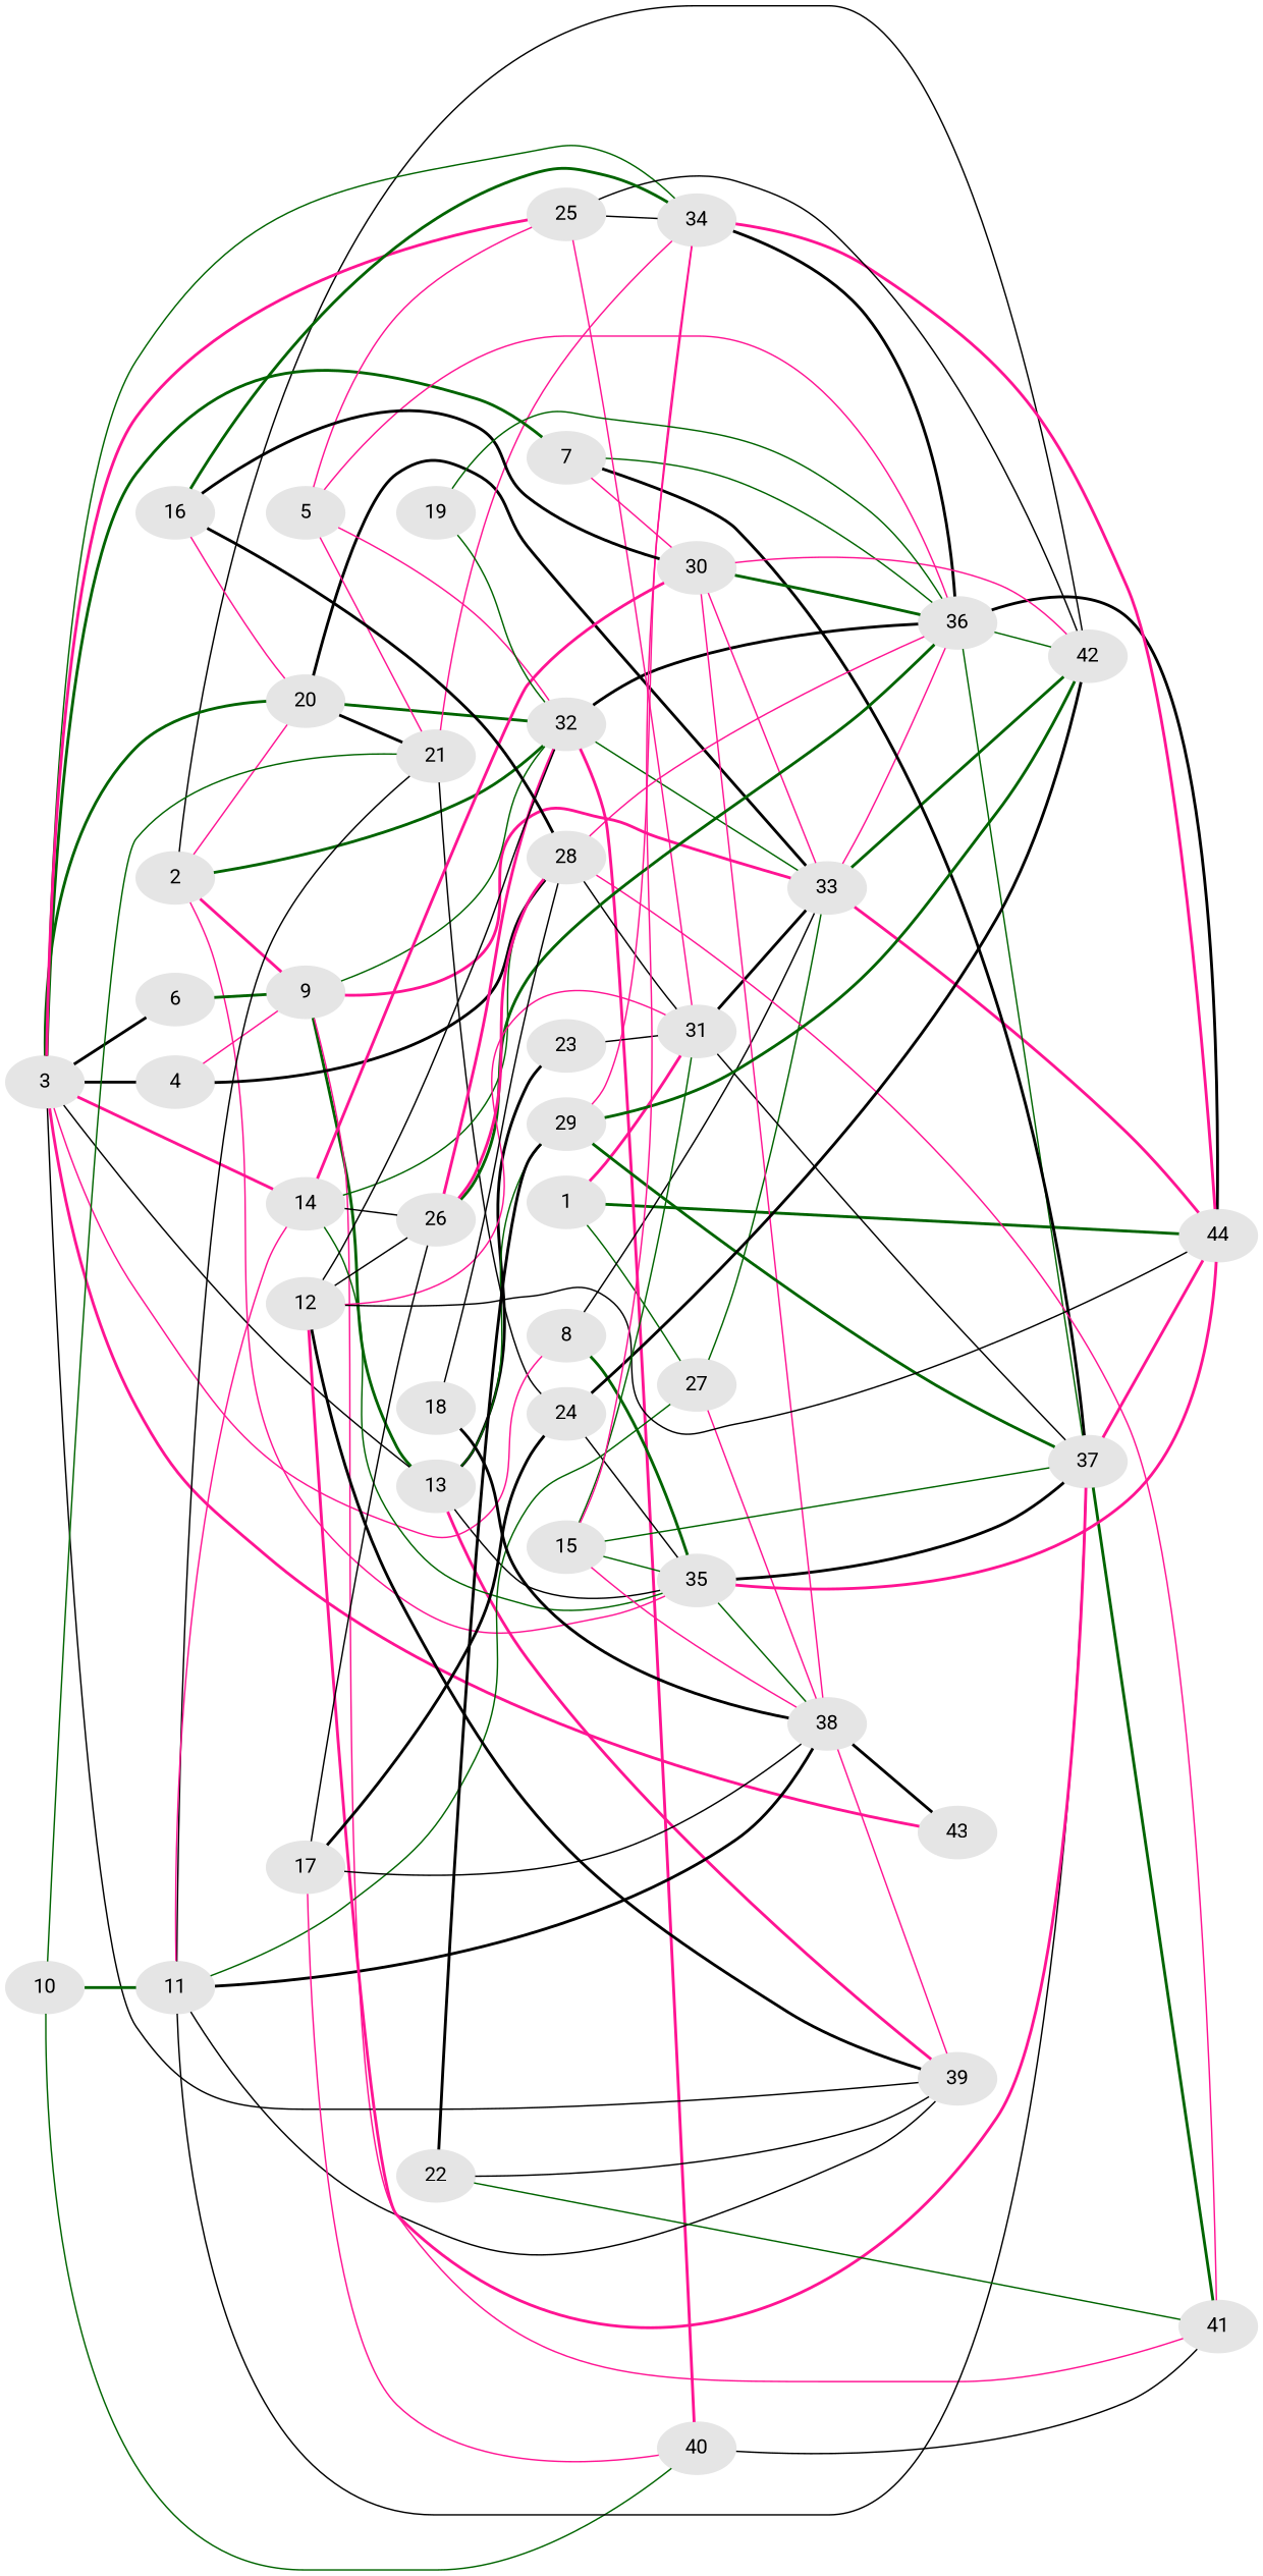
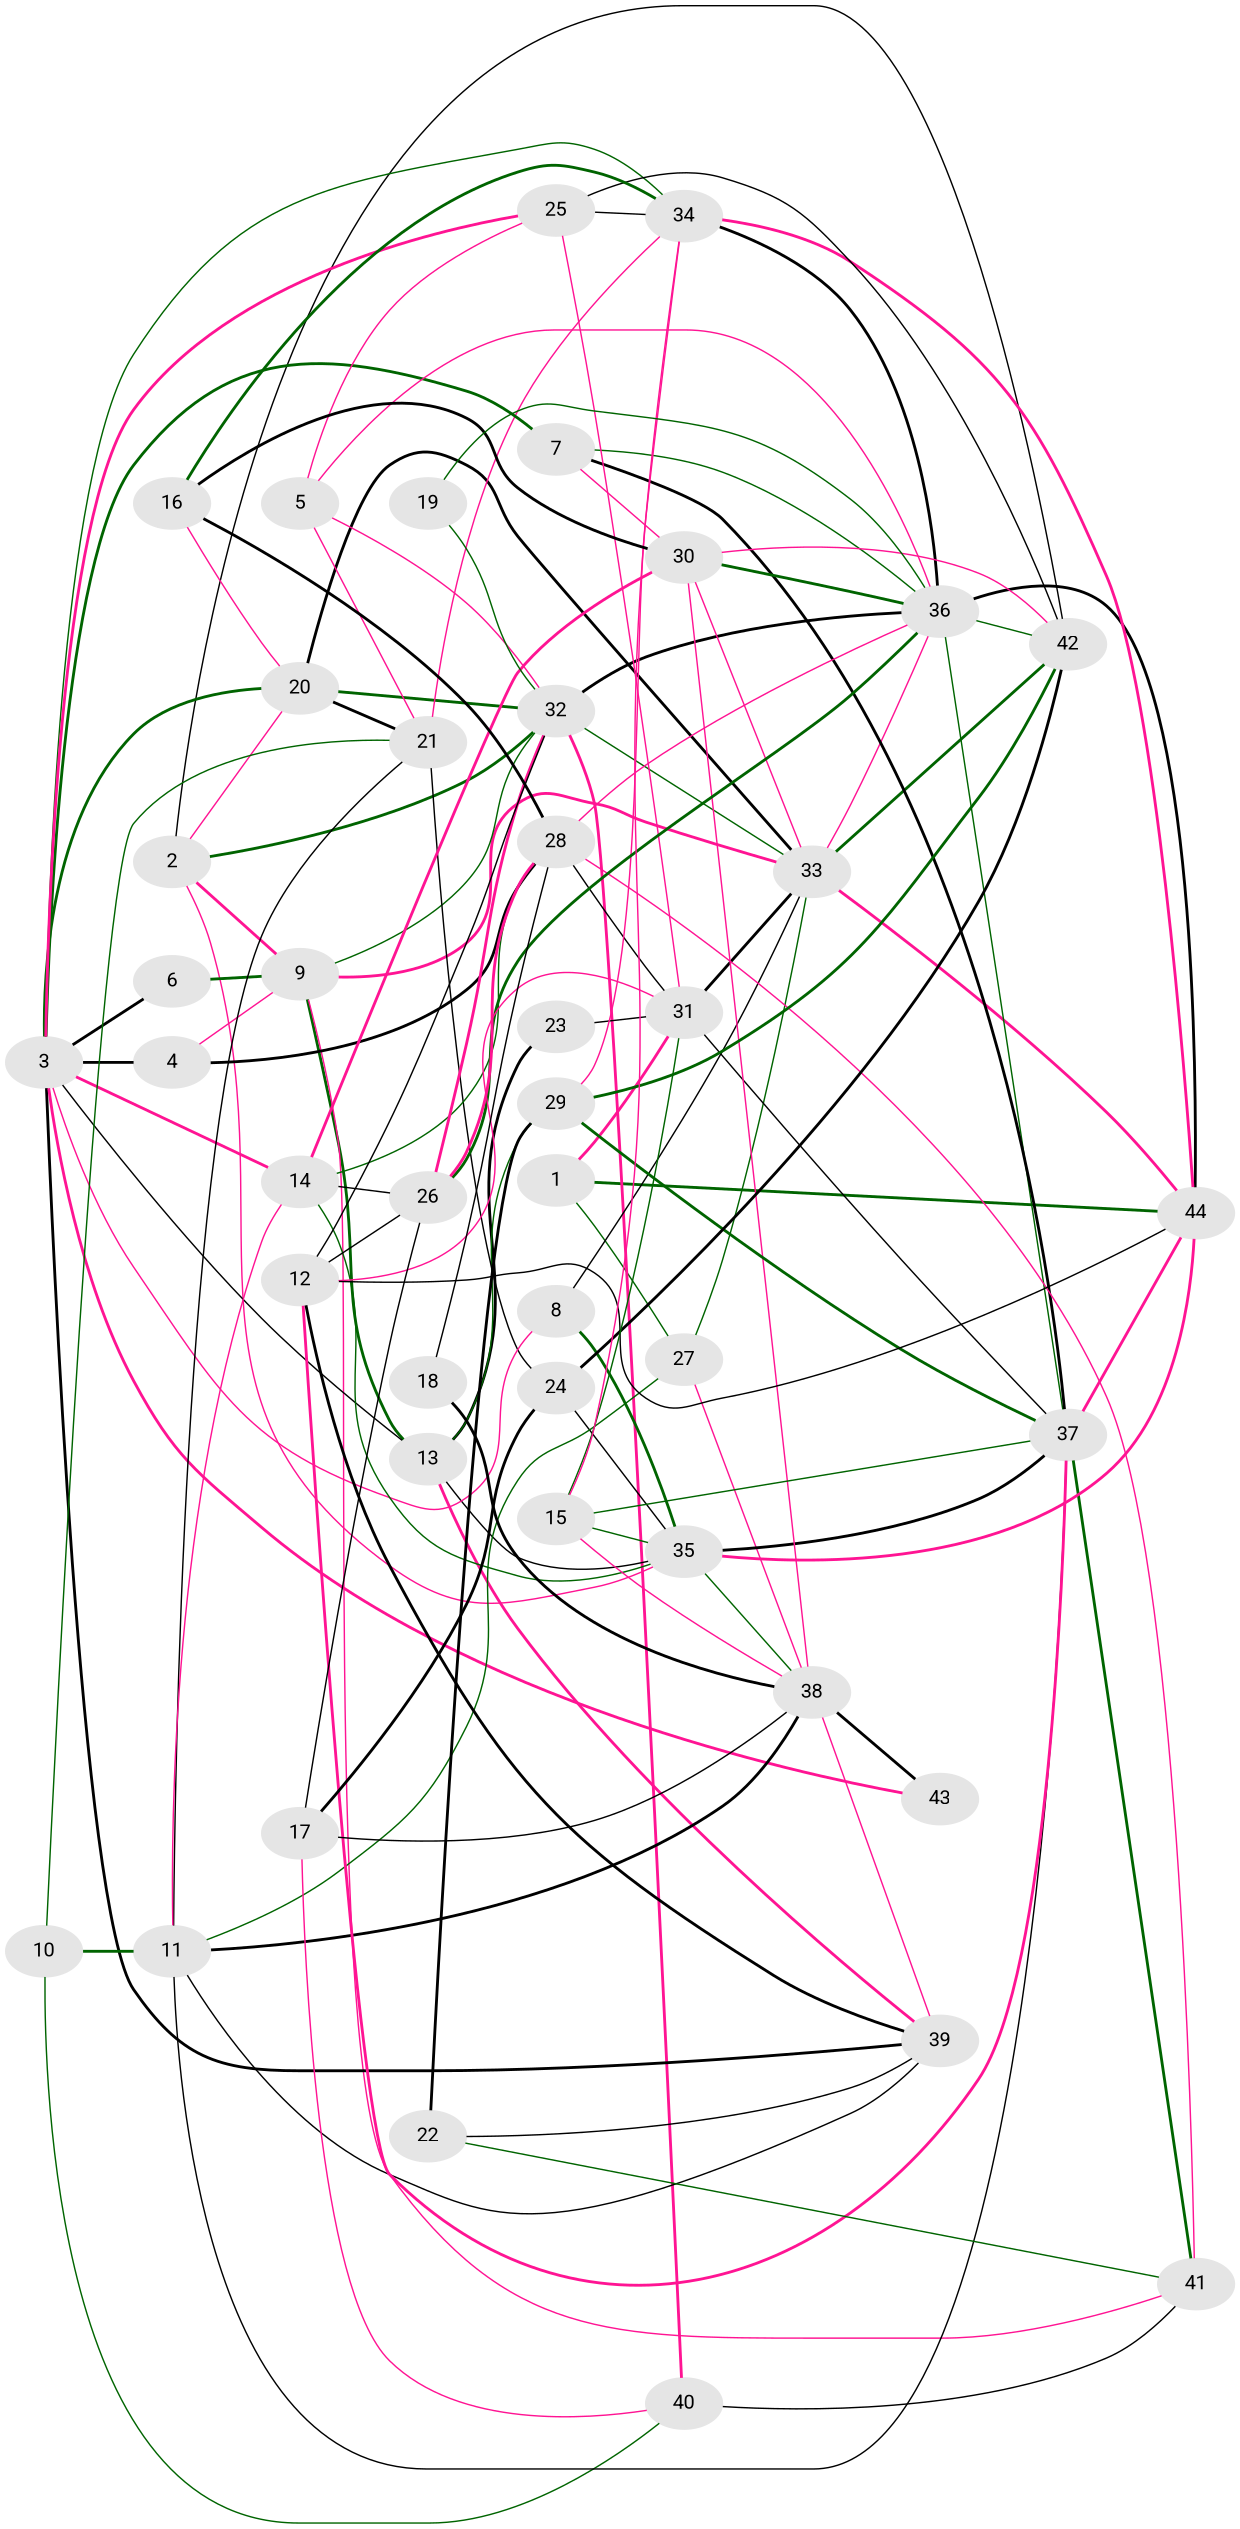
  graph {
    fontname=Roboto
    rankdir=LR
    node [color=gray90 fontname=Roboto style=filled]
    edge [color=black fontname=Roboto style=solid weight=1.0]
    1
    27
    31
    44
    33
    38
    37
    2
    9
    20
    32
    35
    42
    13
    41
    21
    36
    40
    34
    3
    4
    6
    7
    8
    14
    25
    39
    43
    28
    30
    23
    29
    26
    5
    24
    10
    11
    12
    15
    16
    17
    18
    19
    22
    1 -- 27 [color=darkgreen]
    1 -- 31 [color=deeppink style=bold]
    1 -- 44 [color=darkgreen style=bold]
    27 -- 33 [color=darkgreen]
    27 -- 38 [color=deeppink]
    31 -- 33 [style=bold]
    31 -- 37
    33 -- 44 [color=deeppink style=bold]
    33 -- 42 [color=darkgreen style=bold]
    33 -- 36 [color=deeppink]
    38 -- 39 [color=deeppink]
    38 -- 43 [style=bold]
    37 -- 44 [color=deeppink style=bold]
    37 -- 41 [color=darkgreen style=bold]
    2 -- 9 [color=deeppink style=bold]
    2 -- 20 [color=deeppink]
    2 -- 32 [color=darkgreen style=bold weight=2.0]
    2 -- 35 [color=deeppink]
    2 -- 42
    9 -- 33 [color=deeppink style=bold]
    9 -- 32 [color=darkgreen weight=2.0]
    9 -- 13 [color=darkgreen style=bold]
    9 -- 41 [color=deeppink]
    20 -- 33 [style=bold]
    20 -- 32 [color=darkgreen style=bold]
    20 -- 21 [style=bold]
    32 -- 33 [color=darkgreen]
    32 -- 36 [style=bold]
    32 -- 40 [color=deeppink style=bold]
    35 -- 44 [color=deeppink style=bold weight=2.0]
    35 -- 38 [color=darkgreen]
    35 -- 37 [style=bold]
    13 -- 35
    13 -- 39 [color=deeppink style=bold]
    13 -- 23 [style=bold]
    13 -- 29 [color=darkgreen]
    21 -- 34 [color=deeppink]
    21 -- 24
    36 -- 44 [style=bold]
    36 -- 37 [color=darkgreen]
    36 -- 42 [color=darkgreen weight=2.0]
    40 -- 41
    34 -- 44 [color=deeppink style=bold]
    34 -- 36 [style=bold]
    3 -- 20 [color=darkgreen style=bold]
    3 -- 13
    3 -- 34 [color=darkgreen]
    3 -- 4 [style=bold]
    3 -- 6 [style=bold]
    3 -- 7 [color=darkgreen style=bold]
    3 -- 8 [color=deeppink]
    3 -- 14 [color=deeppink style=bold]
    3 -- 25 [color=deeppink style=bold]
-   3 -- 39
+   3 -- 39 [style=bold]
    3 -- 43 [color=deeppink style=bold]
    4 -- 9 [color=deeppink]
    4 -- 28 [style=bold]
    6 -- 9 [color=darkgreen style=bold]
    7 -- 37 [style=bold]
    7 -- 36 [color=darkgreen]
    7 -- 30 [color=deeppink]
    8 -- 33
    8 -- 35 [color=darkgreen style=bold]
    14 -- 35 [color=darkgreen]
    14 -- 28 [color=darkgreen]
    14 -- 30 [color=deeppink style=bold]
    14 -- 26
    25 -- 31 [color=deeppink]
    25 -- 42
    25 -- 34
    28 -- 31
    28 -- 41 [color=deeppink]
    28 -- 36 [color=deeppink]
    30 -- 33 [color=deeppink]
    30 -- 38 [color=deeppink]
    30 -- 42 [color=deeppink]
    30 -- 36 [color=darkgreen style=bold]
    23 -- 31
    29 -- 37 [color=darkgreen style=bold]
    29 -- 42 [color=darkgreen style=bold]
    29 -- 34 [color=deeppink]
    26 -- 32 [color=deeppink style=bold]
    26 -- 36 [color=darkgreen style=bold]
    26 -- 28 [color=deeppink style=bold]
    5 -- 32 [color=deeppink]
    5 -- 21 [color=deeppink]
    5 -- 36 [color=deeppink]
    5 -- 25 [color=deeppink]
    24 -- 35
    24 -- 42 [style=bold]
    10 -- 21 [color=darkgreen]
    10 -- 40 [color=darkgreen]
    10 -- 11 [color=darkgreen style=bold]
    11 -- 27 [color=darkgreen]
    11 -- 38 [style=bold]
    11 -- 37
    11 -- 21
    11 -- 14 [color=deeppink]
    11 -- 39
    12 -- 31 [color=deeppink]
    12 -- 44
    12 -- 37 [color=deeppink style=bold]
    12 -- 32
    12 -- 39 [style=bold]
    12 -- 26
    15 -- 31 [color=darkgreen]
    15 -- 38 [color=deeppink]
    15 -- 37 [color=darkgreen]
    15 -- 35 [color=darkgreen]
    15 -- 34 [color=deeppink]
    16 -- 20 [color=deeppink]
    16 -- 34 [color=darkgreen style=bold]
    16 -- 28 [style=bold]
    16 -- 30 [style=bold]
    17 -- 38
    17 -- 40 [color=deeppink]
    17 -- 26
    17 -- 24 [style=bold]
    18 -- 38 [style=bold]
    18 -- 28
    19 -- 32 [color=darkgreen]
    19 -- 36 [color=darkgreen]
    22 -- 41 [color=darkgreen]
    22 -- 39
    22 -- 29 [style=bold]
  }
